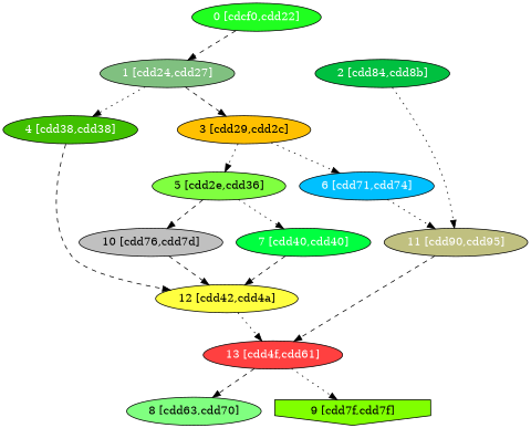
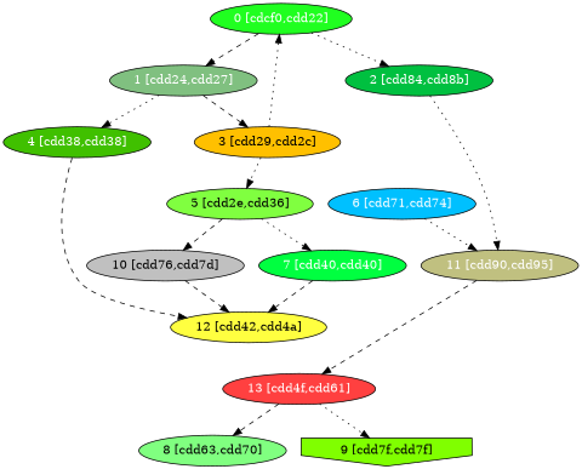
  digraph {
    node [fontcolor="#ffffff" shape=oval style=filled]
    edge [style=dotted]
    n1 [fillcolor="#20FF20" label="0 [cdcf0,cdd22]"]
    n2 [fillcolor="#80C080" label="1 [cdd24,cdd27]"]
    n3 [fillcolor="#00C040" label="2 [cdd84,cdd8b]"]
    n4 [fillcolor="#FFC000" fontcolor="#000000" label="3 [cdd29,cdd2c]"]
    n5 [fillcolor="#40C000" label="4 [cdd38,cdd38]"]
    n6 [fillcolor="#C0C080" label="11 [cdd90,cdd95]"]
    n7 [fillcolor="#80FF40" fontcolor="#000000" label="5 [cdd2e,cdd36]"]
    n8 [fillcolor="#00C0FF" label="6 [cdd71,cdd74]"]
    n9 [fillcolor="#FFFF40" fontcolor="#000000" label="12 [cdd42,cdd4a]"]
    n10 [fillcolor="#FF4040" label="13 [cdd4f,cdd61]"]
    n11 [fillcolor="#00FF40" label="7 [cdd40,cdd40]"]
    n12 [fillcolor="#C0C0C0" fontcolor="#000000" label="10 [cdd76,cdd7d]"]
    n13 [fillcolor="#80FF80" fontcolor="#000000" label="8 [cdd63,cdd70]"]
    n14 [fillcolor="#80FF00" fontcolor="#000000" label="9 [cdd7f,cdd7f]" shape=invhouse]
    n1 -> n2 [style=dashed]
+   n1 -> n3
    n2 -> n4 [style=dashed]
    n2 -> n5
    n3 -> n6
    n4 -> n7
-   n4 -> n8
+   n4 -> n1
    n5 -> n9 [style=dashed]
    n6 -> n10 [style=dashed]
    n7 -> n11
    n7 -> n12 [style=dashed]
    n8 -> n6
-   n9 -> n10
    n10 -> n13 [style=dashed]
    n10 -> n14
    n11 -> n9 [style=dashed]
    n12 -> n9 [style=dashed]
  }
